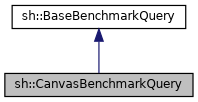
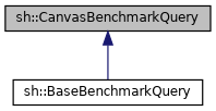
  digraph {
    node [color=black fontname=Helvetica fontsize=10 shape=record style=filled]
    n1 [fillcolor=grey75 fontcolor=black height=0.2 label="sh::CanvasBenchmarkQuery" width=0.4]
    n2 [fillcolor=white height=0.2 label="sh::BaseBenchmarkQuery" width=0.4]
-   n2 -> n1 [color=midnightblue dir=back fontname=Helvetica fontsize=10 labelfontname=Helvetica labelfontsize=10 style=solid]
+   n1 -> n2 [color=midnightblue dir=back fontname=Helvetica fontsize=10 labelfontname=Helvetica labelfontsize=10 style=solid]
  }
